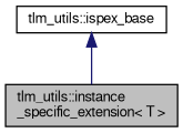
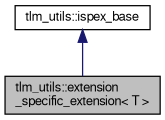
  digraph {
    node [color=black fontname=FreeSans fontsize=10 shape=record style=filled]
-   n1 [fillcolor=grey75 fontcolor=black height=0.2 label="tlm_utils::instance\l_specific_extension\< T \>" width=0.4]
+   n1 [fillcolor=grey75 fontcolor=black height=0.2 label="tlm_utils::extension\l_specific_extension\< T \>" width=0.4]
    n2 [fillcolor=white height=0.2 label="tlm_utils::ispex_base" width=0.4]
    n2 -> n1 [color=midnightblue dir=back fontname=FreeSans fontsize=10 labelfontname=FreeSans labelfontsize=10 style=solid]
  }
